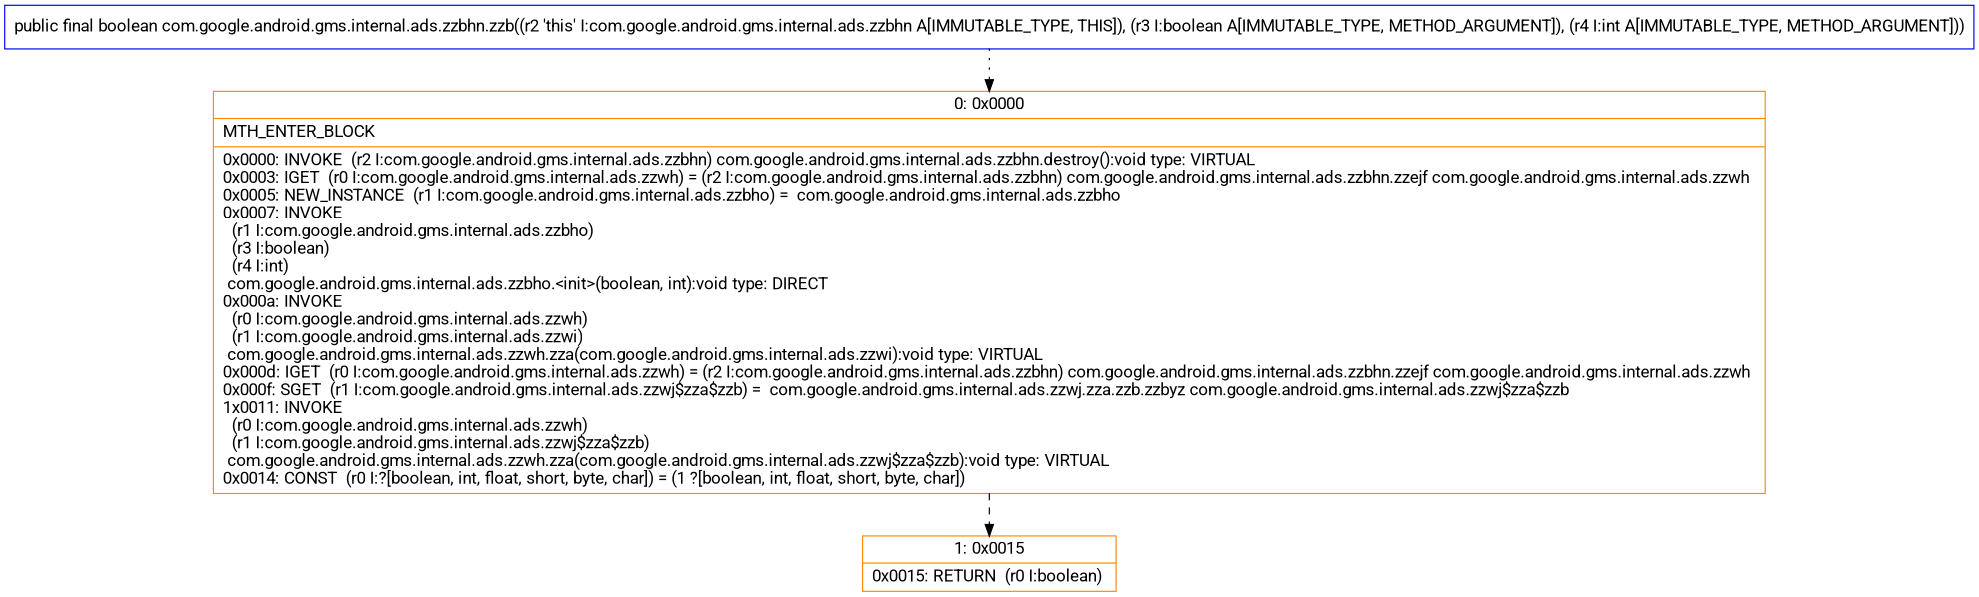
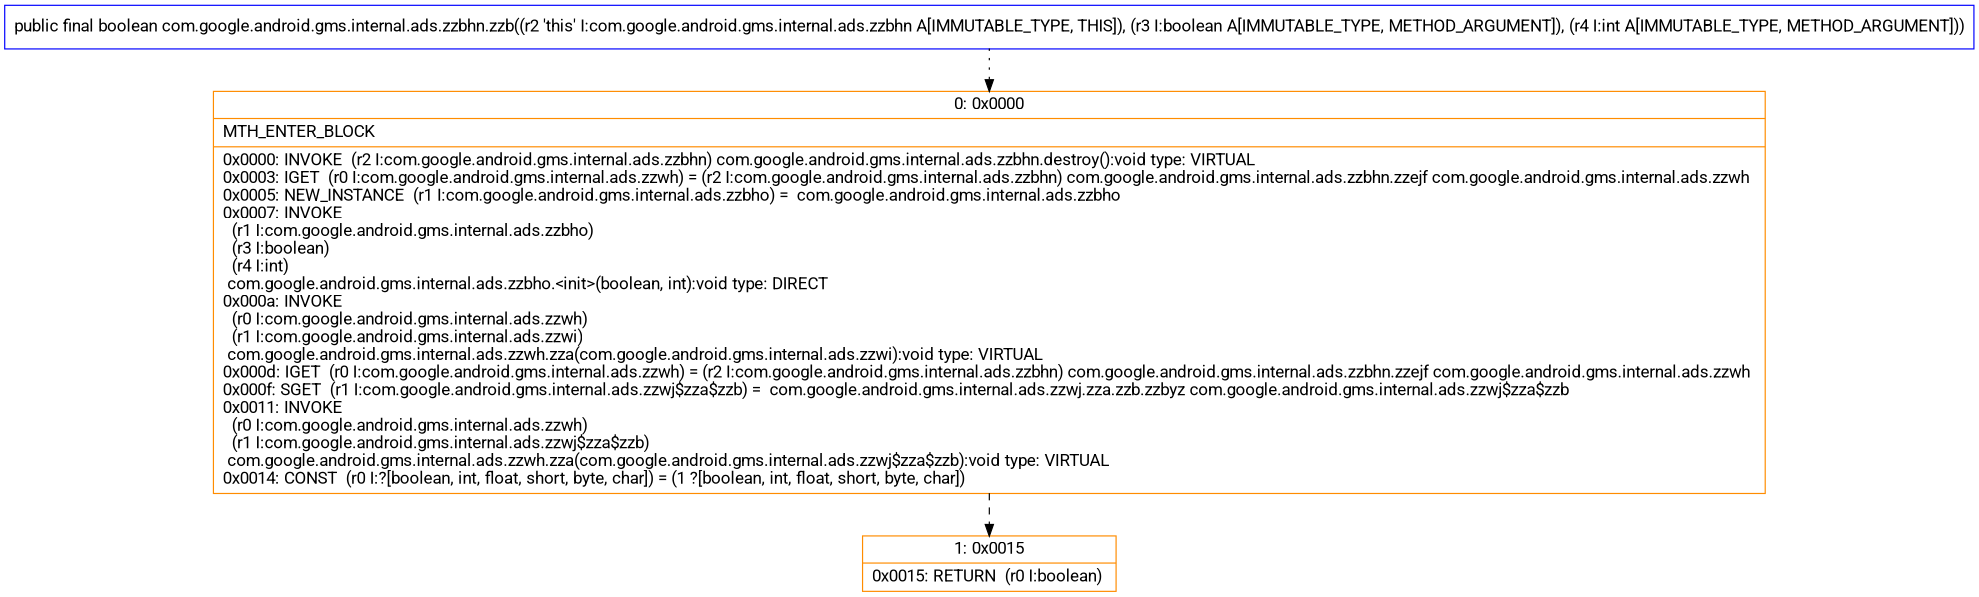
  digraph {
    fontname=Roboto
    node [shape=record color=darkorange fontname=Roboto]
    edge [fontname=Roboto]
-   n1 [label="{0\:\ 0x0000|MTH_ENTER_BLOCK\l|0x0000: INVOKE  (r2 I:com.google.android.gms.internal.ads.zzbhn) com.google.android.gms.internal.ads.zzbhn.destroy():void type: VIRTUAL \l0x0003: IGET  (r0 I:com.google.android.gms.internal.ads.zzwh) = (r2 I:com.google.android.gms.internal.ads.zzbhn) com.google.android.gms.internal.ads.zzbhn.zzejf com.google.android.gms.internal.ads.zzwh \l0x0005: NEW_INSTANCE  (r1 I:com.google.android.gms.internal.ads.zzbho) =  com.google.android.gms.internal.ads.zzbho \l0x0007: INVOKE  \l  (r1 I:com.google.android.gms.internal.ads.zzbho)\l  (r3 I:boolean)\l  (r4 I:int)\l com.google.android.gms.internal.ads.zzbho.\<init\>(boolean, int):void type: DIRECT \l0x000a: INVOKE  \l  (r0 I:com.google.android.gms.internal.ads.zzwh)\l  (r1 I:com.google.android.gms.internal.ads.zzwi)\l com.google.android.gms.internal.ads.zzwh.zza(com.google.android.gms.internal.ads.zzwi):void type: VIRTUAL \l0x000d: IGET  (r0 I:com.google.android.gms.internal.ads.zzwh) = (r2 I:com.google.android.gms.internal.ads.zzbhn) com.google.android.gms.internal.ads.zzbhn.zzejf com.google.android.gms.internal.ads.zzwh \l0x000f: SGET  (r1 I:com.google.android.gms.internal.ads.zzwj$zza$zzb) =  com.google.android.gms.internal.ads.zzwj.zza.zzb.zzbyz com.google.android.gms.internal.ads.zzwj$zza$zzb \l1x0011: INVOKE  \l  (r0 I:com.google.android.gms.internal.ads.zzwh)\l  (r1 I:com.google.android.gms.internal.ads.zzwj$zza$zzb)\l com.google.android.gms.internal.ads.zzwh.zza(com.google.android.gms.internal.ads.zzwj$zza$zzb):void type: VIRTUAL \l0x0014: CONST  (r0 I:?[boolean, int, float, short, byte, char]) = (1 ?[boolean, int, float, short, byte, char]) \l}"]
+   n1 [label="{0\:\ 0x0000|MTH_ENTER_BLOCK\l|0x0000: INVOKE  (r2 I:com.google.android.gms.internal.ads.zzbhn) com.google.android.gms.internal.ads.zzbhn.destroy():void type: VIRTUAL \l0x0003: IGET  (r0 I:com.google.android.gms.internal.ads.zzwh) = (r2 I:com.google.android.gms.internal.ads.zzbhn) com.google.android.gms.internal.ads.zzbhn.zzejf com.google.android.gms.internal.ads.zzwh \l0x0005: NEW_INSTANCE  (r1 I:com.google.android.gms.internal.ads.zzbho) =  com.google.android.gms.internal.ads.zzbho \l0x0007: INVOKE  \l  (r1 I:com.google.android.gms.internal.ads.zzbho)\l  (r3 I:boolean)\l  (r4 I:int)\l com.google.android.gms.internal.ads.zzbho.\<init\>(boolean, int):void type: DIRECT \l0x000a: INVOKE  \l  (r0 I:com.google.android.gms.internal.ads.zzwh)\l  (r1 I:com.google.android.gms.internal.ads.zzwi)\l com.google.android.gms.internal.ads.zzwh.zza(com.google.android.gms.internal.ads.zzwi):void type: VIRTUAL \l0x000d: IGET  (r0 I:com.google.android.gms.internal.ads.zzwh) = (r2 I:com.google.android.gms.internal.ads.zzbhn) com.google.android.gms.internal.ads.zzbhn.zzejf com.google.android.gms.internal.ads.zzwh \l0x000f: SGET  (r1 I:com.google.android.gms.internal.ads.zzwj$zza$zzb) =  com.google.android.gms.internal.ads.zzwj.zza.zzb.zzbyz com.google.android.gms.internal.ads.zzwj$zza$zzb \l0x0011: INVOKE  \l  (r0 I:com.google.android.gms.internal.ads.zzwh)\l  (r1 I:com.google.android.gms.internal.ads.zzwj$zza$zzb)\l com.google.android.gms.internal.ads.zzwh.zza(com.google.android.gms.internal.ads.zzwj$zza$zzb):void type: VIRTUAL \l0x0014: CONST  (r0 I:?[boolean, int, float, short, byte, char]) = (1 ?[boolean, int, float, short, byte, char]) \l}"]
    n2 [label="{1\:\ 0x0015|0x0015: RETURN  (r0 I:boolean) \l}"]
    n3 [label="{public final boolean com.google.android.gms.internal.ads.zzbhn.zzb((r2 'this' I:com.google.android.gms.internal.ads.zzbhn A[IMMUTABLE_TYPE, THIS]), (r3 I:boolean A[IMMUTABLE_TYPE, METHOD_ARGUMENT]), (r4 I:int A[IMMUTABLE_TYPE, METHOD_ARGUMENT])) }" color=blue]
    n1 -> n2 [style=dashed]
    n3 -> n1 [style=dotted]
  }
